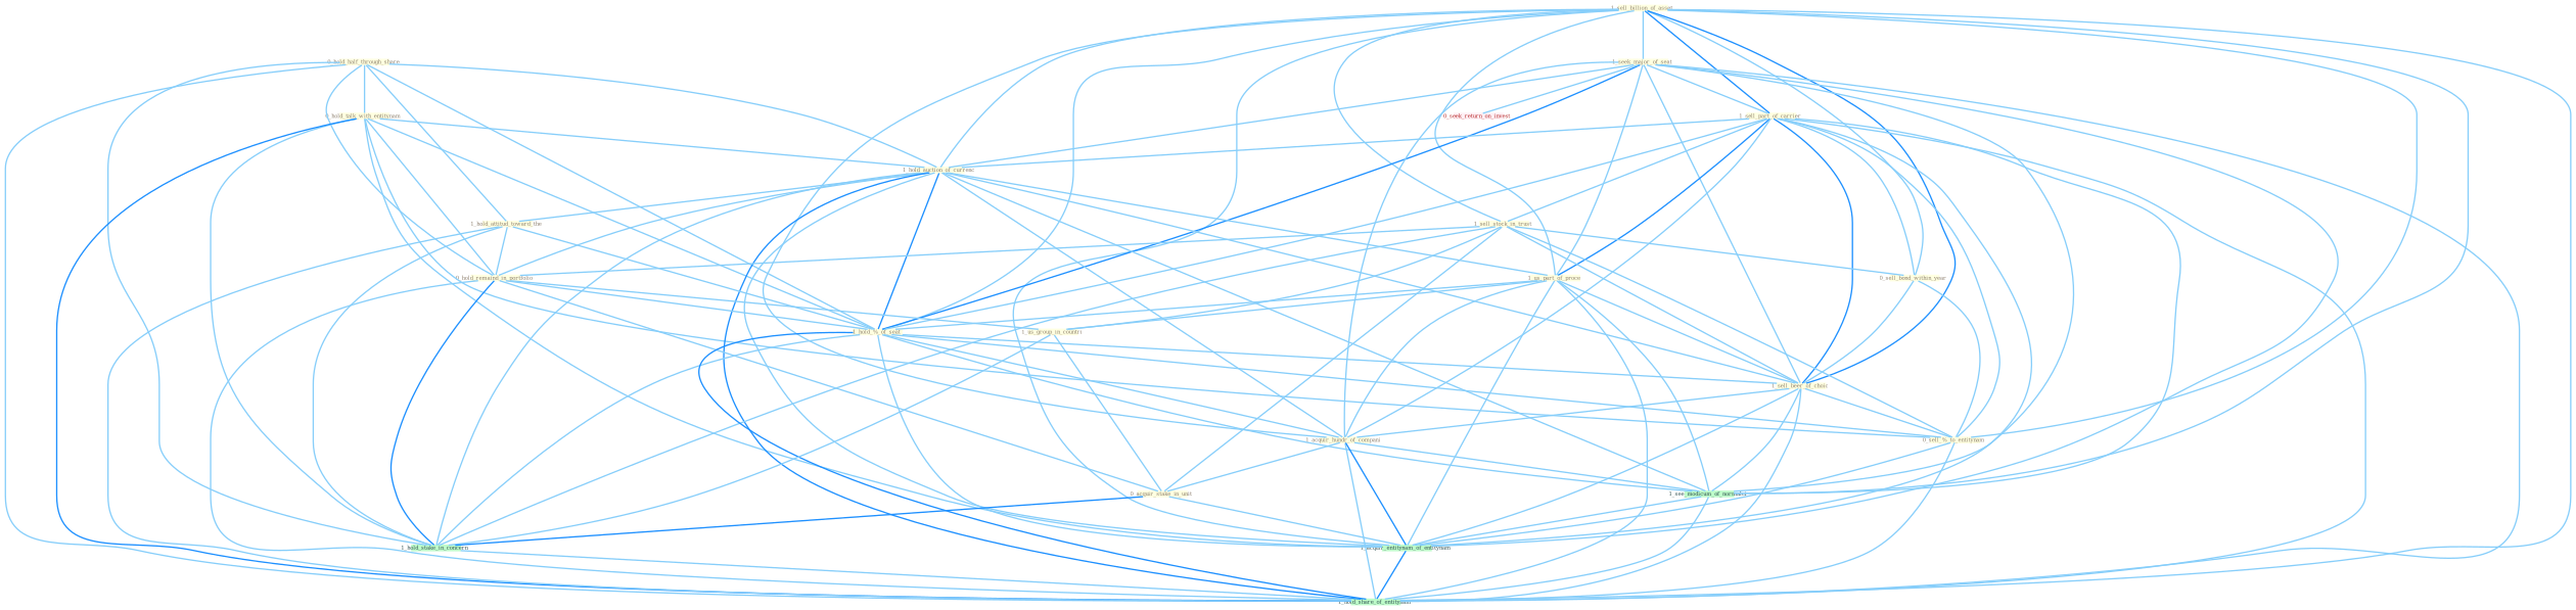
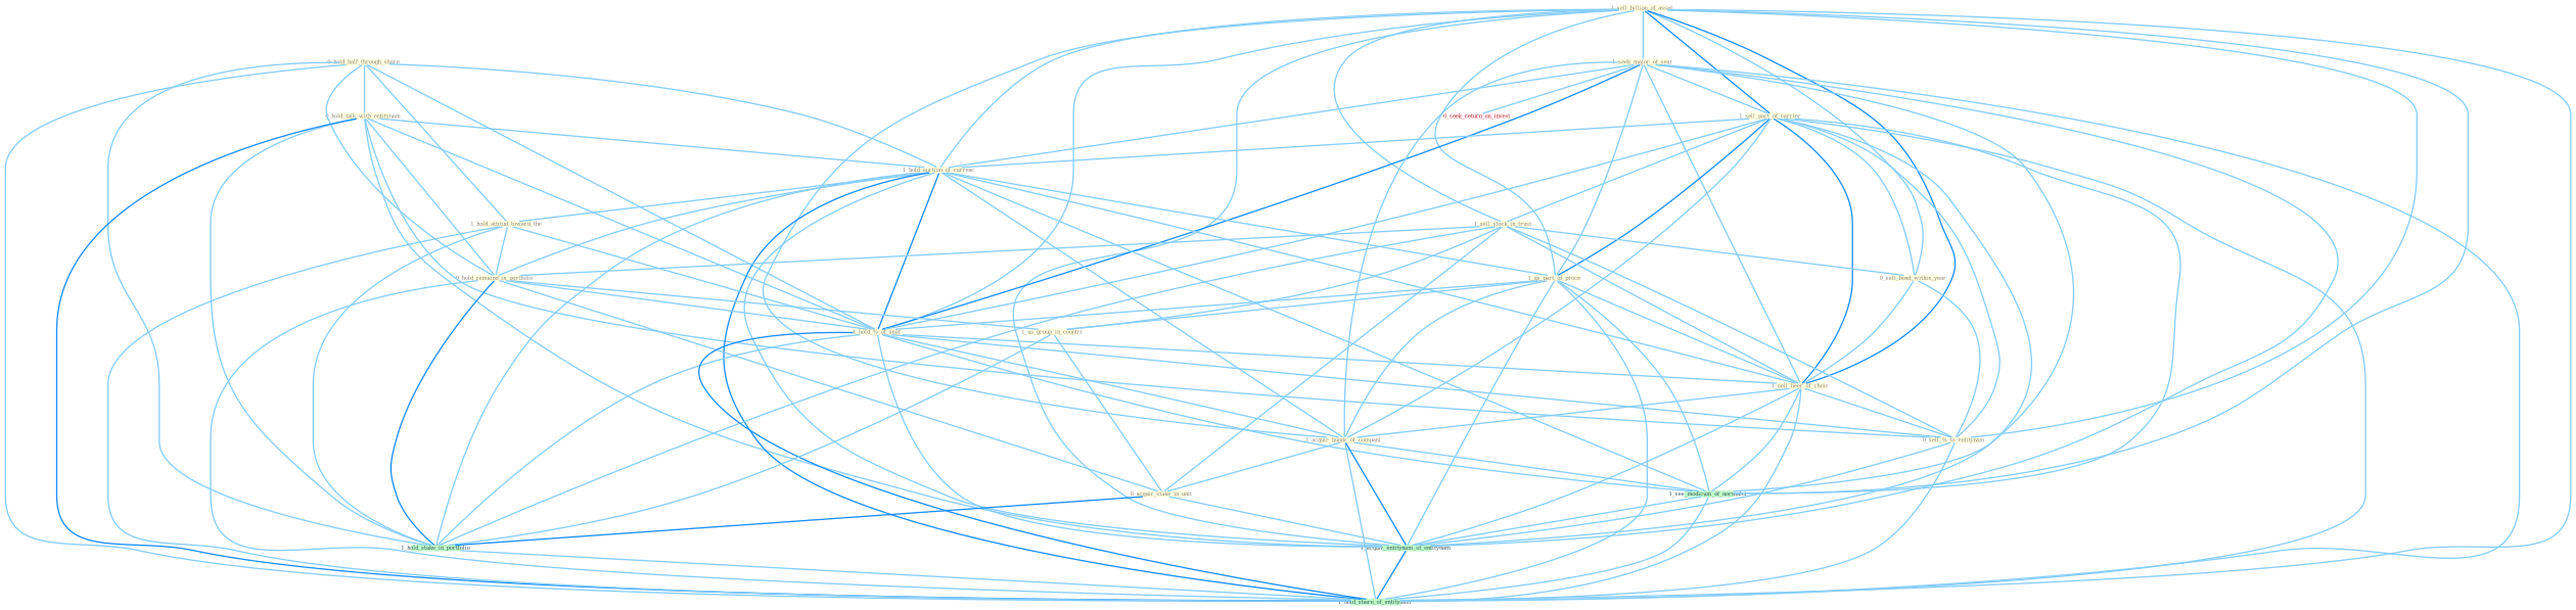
  graph {
    node [color="#ffffe0" fixedsize=true fontcolor="#8b7d6b" fontsize=4 shape=polygon style=filled]
    edge [color="#87cefa" w=1]
    "0_hold_half_through_share " [height=.06 width=.5]
    "1_sell_billion_of_asset " [height=.06 width=.5]
    "1_seek_major_of_seat " [height=.06 width=.5]
    "0_hold_talk_with_entitynam " [height=.06 width=.5]
    "1_sell_part_of_carrier " [height=.06 width=.5]
    "1_hold_auction_of_currenc " [height=.06 width=.5]
    "1_sell_stock_in_trust " [height=.06 width=.5]
    "1_us_part_of_proce " [height=.06 width=.5]
    "1_hold_attitud_toward_the " [height=.06 width=.5]
    "0_hold_remaind_in_portfolio " [height=.06 width=.5]
    "0_sell_bond_within_year " [height=.06 width=.5]
    "1_hold_%_of_seat " [height=.06 width=.5]
    "1_us_group_in_countri " [height=.06 width=.5]
    "1_sell_beer_of_choic " [height=.06 width=.5]
    "1_acquir_hundr_of_compani " [height=.06 width=.5]
    "0_acquir_stake_in_unit " [height=.06 width=.5]
    "0_sell_%_to_entitynam " [height=.06 width=.5]
    "0_seek_return_on_invest " [color="#fff0f5" fontcolor="#b22222" height=.06 width=.5]
-   "1_hold_stake_in_concern " [color="#BDFCC9" fontcolor="#2f4f4f" height=.06 width=.5]
+   "1_hold_stake_in_concern " [color="#BDFCC9" fontcolor="#2f4f4f" height=.06 width=.5 label="1_hold_stake_in_portfolio"]
    "1_hold_share_of_entitynam " [color="#BDFCC9" fontcolor="#2f4f4f" height=.06 width=.5]
    "1_see_modicum_of_normalci " [color="#BDFCC9" fontcolor="#2f4f4f" height=.06 width=.5]
    "1_acquir_entitynam_of_entitynam " [color="#BDFCC9" fontcolor="#2f4f4f" height=.06 width=.5]
    subgraph sub_1 {
      "0_hold_half_through_share "
      "1_sell_billion_of_asset "
      "1_seek_major_of_seat "
      "0_hold_talk_with_entitynam "
      "1_sell_part_of_carrier "
      "1_hold_auction_of_currenc "
      "1_sell_stock_in_trust "
      "1_us_part_of_proce "
      "1_hold_attitud_toward_the "
      "0_hold_remaind_in_portfolio "
      "0_sell_bond_within_year "
      "1_hold_%_of_seat "
      "1_us_group_in_countri "
      "1_sell_beer_of_choic "
      "1_acquir_hundr_of_compani "
      "0_acquir_stake_in_unit "
      "0_sell_%_to_entitynam "
    }
    subgraph sub_2 {
      "0_seek_return_on_invest "
    }
    "0_hold_half_through_share " -- "0_hold_talk_with_entitynam "
    "0_hold_half_through_share " -- "1_hold_auction_of_currenc "
    "0_hold_half_through_share " -- "1_hold_attitud_toward_the "
    "0_hold_half_through_share " -- "0_hold_remaind_in_portfolio "
    "0_hold_half_through_share " -- "1_hold_%_of_seat "
    "0_hold_half_through_share " -- "1_hold_stake_in_concern "
    "0_hold_half_through_share " -- "1_hold_share_of_entitynam "
    "1_sell_billion_of_asset " -- "1_seek_major_of_seat "
    "1_sell_billion_of_asset " -- "1_sell_part_of_carrier " [color="#1e90ff" w=2]
    "1_sell_billion_of_asset " -- "1_hold_auction_of_currenc "
    "1_sell_billion_of_asset " -- "1_sell_stock_in_trust "
    "1_sell_billion_of_asset " -- "1_us_part_of_proce "
    "1_sell_billion_of_asset " -- "0_sell_bond_within_year "
    "1_sell_billion_of_asset " -- "1_hold_%_of_seat "
    "1_sell_billion_of_asset " -- "1_sell_beer_of_choic " [color="#1e90ff" w=2]
    "1_sell_billion_of_asset " -- "1_acquir_hundr_of_compani "
    "1_sell_billion_of_asset " -- "0_sell_%_to_entitynam "
    "1_sell_billion_of_asset " -- "1_hold_share_of_entitynam "
    "1_sell_billion_of_asset " -- "1_see_modicum_of_normalci "
    "1_sell_billion_of_asset " -- "1_acquir_entitynam_of_entitynam "
    "1_seek_major_of_seat " -- "1_sell_part_of_carrier "
    "1_seek_major_of_seat " -- "1_hold_auction_of_currenc "
    "1_seek_major_of_seat " -- "1_us_part_of_proce "
    "1_seek_major_of_seat " -- "1_hold_%_of_seat " [color="#1e90ff" w=2]
    "1_seek_major_of_seat " -- "1_sell_beer_of_choic "
    "1_seek_major_of_seat " -- "1_acquir_hundr_of_compani "
    "1_seek_major_of_seat " -- "0_seek_return_on_invest "
    "1_seek_major_of_seat " -- "1_hold_share_of_entitynam "
    "1_seek_major_of_seat " -- "1_see_modicum_of_normalci "
    "1_seek_major_of_seat " -- "1_acquir_entitynam_of_entitynam "
    "0_hold_talk_with_entitynam " -- "1_hold_auction_of_currenc "
    "0_hold_talk_with_entitynam " -- "0_hold_remaind_in_portfolio "
    "0_hold_talk_with_entitynam " -- "1_hold_%_of_seat "
    "0_hold_talk_with_entitynam " -- "0_sell_%_to_entitynam "
    "0_hold_talk_with_entitynam " -- "1_hold_stake_in_concern "
    "0_hold_talk_with_entitynam " -- "1_hold_share_of_entitynam " [color="#1e90ff" w=2]
    "0_hold_talk_with_entitynam " -- "1_acquir_entitynam_of_entitynam "
    "1_sell_part_of_carrier " -- "1_hold_auction_of_currenc "
    "1_sell_part_of_carrier " -- "1_sell_stock_in_trust "
    "1_sell_part_of_carrier " -- "1_us_part_of_proce " [color="#1e90ff" w=2]
    "1_sell_part_of_carrier " -- "0_sell_bond_within_year "
    "1_sell_part_of_carrier " -- "1_hold_%_of_seat "
    "1_sell_part_of_carrier " -- "1_sell_beer_of_choic " [color="#1e90ff" w=2]
    "1_sell_part_of_carrier " -- "1_acquir_hundr_of_compani "
    "1_sell_part_of_carrier " -- "0_sell_%_to_entitynam "
    "1_sell_part_of_carrier " -- "1_hold_share_of_entitynam "
    "1_sell_part_of_carrier " -- "1_see_modicum_of_normalci "
    "1_sell_part_of_carrier " -- "1_acquir_entitynam_of_entitynam "
    "1_hold_auction_of_currenc " -- "1_us_part_of_proce "
    "1_hold_auction_of_currenc " -- "1_hold_attitud_toward_the "
    "1_hold_auction_of_currenc " -- "0_hold_remaind_in_portfolio "
    "1_hold_auction_of_currenc " -- "1_hold_%_of_seat " [color="#1e90ff" w=2]
    "1_hold_auction_of_currenc " -- "1_sell_beer_of_choic "
    "1_hold_auction_of_currenc " -- "1_acquir_hundr_of_compani "
    "1_hold_auction_of_currenc " -- "1_hold_stake_in_concern "
    "1_hold_auction_of_currenc " -- "1_hold_share_of_entitynam " [color="#1e90ff" w=2]
    "1_hold_auction_of_currenc " -- "1_see_modicum_of_normalci "
    "1_hold_auction_of_currenc " -- "1_acquir_entitynam_of_entitynam "
    "1_sell_stock_in_trust " -- "0_hold_remaind_in_portfolio "
    "1_sell_stock_in_trust " -- "0_sell_bond_within_year "
    "1_sell_stock_in_trust " -- "1_us_group_in_countri "
    "1_sell_stock_in_trust " -- "1_sell_beer_of_choic "
    "1_sell_stock_in_trust " -- "0_acquir_stake_in_unit "
    "1_sell_stock_in_trust " -- "0_sell_%_to_entitynam "
    "1_sell_stock_in_trust " -- "1_hold_stake_in_concern "
    "1_us_part_of_proce " -- "1_hold_%_of_seat "
    "1_us_part_of_proce " -- "1_us_group_in_countri "
    "1_us_part_of_proce " -- "1_sell_beer_of_choic "
    "1_us_part_of_proce " -- "1_acquir_hundr_of_compani "
    "1_us_part_of_proce " -- "1_hold_share_of_entitynam "
    "1_us_part_of_proce " -- "1_see_modicum_of_normalci "
    "1_us_part_of_proce " -- "1_acquir_entitynam_of_entitynam "
    "1_hold_attitud_toward_the " -- "0_hold_remaind_in_portfolio "
    "1_hold_attitud_toward_the " -- "1_hold_%_of_seat "
    "1_hold_attitud_toward_the " -- "1_hold_stake_in_concern "
    "1_hold_attitud_toward_the " -- "1_hold_share_of_entitynam "
    "0_hold_remaind_in_portfolio " -- "1_hold_%_of_seat "
    "0_hold_remaind_in_portfolio " -- "1_us_group_in_countri "
    "0_hold_remaind_in_portfolio " -- "0_acquir_stake_in_unit "
    "0_hold_remaind_in_portfolio " -- "1_hold_stake_in_concern " [color="#1e90ff" w=2]
    "0_hold_remaind_in_portfolio " -- "1_hold_share_of_entitynam "
    "0_sell_bond_within_year " -- "1_sell_beer_of_choic "
    "0_sell_bond_within_year " -- "0_sell_%_to_entitynam "
    "1_hold_%_of_seat " -- "1_sell_beer_of_choic "
    "1_hold_%_of_seat " -- "1_acquir_hundr_of_compani "
    "1_hold_%_of_seat " -- "0_sell_%_to_entitynam "
    "1_hold_%_of_seat " -- "1_hold_stake_in_concern "
    "1_hold_%_of_seat " -- "1_hold_share_of_entitynam " [color="#1e90ff" w=2]
    "1_hold_%_of_seat " -- "1_see_modicum_of_normalci "
    "1_hold_%_of_seat " -- "1_acquir_entitynam_of_entitynam "
    "1_us_group_in_countri " -- "0_acquir_stake_in_unit "
    "1_us_group_in_countri " -- "1_hold_stake_in_concern "
    "1_sell_beer_of_choic " -- "1_acquir_hundr_of_compani "
    "1_sell_beer_of_choic " -- "0_sell_%_to_entitynam "
    "1_sell_beer_of_choic " -- "1_hold_share_of_entitynam "
    "1_sell_beer_of_choic " -- "1_see_modicum_of_normalci "
    "1_sell_beer_of_choic " -- "1_acquir_entitynam_of_entitynam "
    "1_acquir_hundr_of_compani " -- "0_acquir_stake_in_unit "
    "1_acquir_hundr_of_compani " -- "1_hold_share_of_entitynam "
    "1_acquir_hundr_of_compani " -- "1_see_modicum_of_normalci "
    "1_acquir_hundr_of_compani " -- "1_acquir_entitynam_of_entitynam " [color="#1e90ff" w=2]
    "0_acquir_stake_in_unit " -- "1_hold_stake_in_concern " [color="#1e90ff" w=2]
    "0_acquir_stake_in_unit " -- "1_acquir_entitynam_of_entitynam "
    "0_sell_%_to_entitynam " -- "1_hold_share_of_entitynam "
    "0_sell_%_to_entitynam " -- "1_acquir_entitynam_of_entitynam "
    "1_hold_stake_in_concern " -- "1_hold_share_of_entitynam "
    "1_see_modicum_of_normalci " -- "1_hold_share_of_entitynam "
    "1_see_modicum_of_normalci " -- "1_acquir_entitynam_of_entitynam "
    "1_acquir_entitynam_of_entitynam " -- "1_hold_share_of_entitynam " [color="#1e90ff" w=2]
  }
